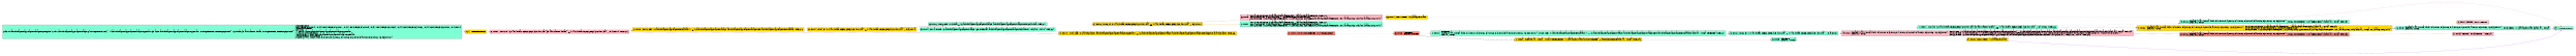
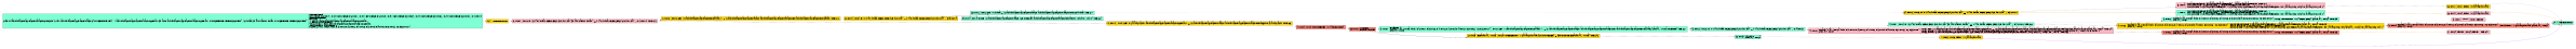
  digraph {
    rankdir=LR
    node [fillcolor=aquamarine shape=record style=filled]
    edge [arrowhead=vee color=black style=dotted]
    n1 [fillcolor=gold label="{28\:\ ?|MTH_ENTER_BLOCK\l}"]
    n2 [fillcolor=lightpink label="{30\:\ 0x0000|0x0000: IF  (r5 I:??[int, boolean, OBJECT, ARRAY, byte, short, char] A[D('allowStateLoss' boolean)]) != (0 ??[int, boolean, OBJECT, ARRAY, byte, short, char])  \-\> B:40:0x001d  (LINE:1875)\l}"]
    n3 [fillcolor=gold label="{31\:\ 0x0002|0x0002: IGET  (r0 I:androidx.fragment.app.FragmentHostCallback\<?\>) = (r3 I:androidx.fragment.app.FragmentManager) androidx.fragment.app.FragmentManager.mHost androidx.fragment.app.FragmentHostCallback  (LINE:1876)\l}"]
    n4 [fillcolor=gold label="{40\:\ 0x001d|0x001d: IGET  (r0 I:java.util.ArrayList\<androidx.fragment.app.FragmentManager$OpGenerator\>) = (r3 I:androidx.fragment.app.FragmentManager) androidx.fragment.app.FragmentManager.mPendingActions java.util.ArrayList  (LINE:1886)\l}"]
    n5 [fillcolor=gold label="{32\:\ 0x0004|0x0004: IF  (r0 I:??[int, boolean, OBJECT, ARRAY, byte, short, char]) != (0 ??[int, boolean, OBJECT, ARRAY, byte, short, char])  \-\> B:39:0x001a \l}"]
    n6 [fillcolor=salmon label="{41\:\ 0x001f|0x001f: MONITOR_ENTER  (r0 I:??[OBJECT, ARRAY]) \l}"]
    n7 [label="{33\:\ 0x0006|0x0006: IGET  (r0 I:boolean) = (r3 I:androidx.fragment.app.FragmentManager) androidx.fragment.app.FragmentManager.mDestroyed boolean  (LINE:1877)\l}"]
    n8 [label="{39\:\ 0x001a|0x001a: INVOKE  (r3 I:androidx.fragment.app.FragmentManager) type: DIRECT call: androidx.fragment.app.FragmentManager.checkStateLoss():void A[MD:():void (m)] (LINE:1884)\l}"]
    n9 [fillcolor=gold label="{34\:\ 0x0008|0x0008: IF  (r0 I:??[int, boolean, OBJECT, ARRAY, byte, short, char]) == (0 ??[int, boolean, OBJECT, ARRAY, byte, short, char])  \-\> B:37:0x0012 \l}"]
    n10 [fillcolor=lightpink label="{35\:\ 0x000a|0x000a: NEW_INSTANCE  (r0 I:java.lang.IllegalStateException) =  java.lang.IllegalStateException  (LINE:1878)\l0x000c: CONST_STR  (r1 I:java.lang.String) =  \"FragmentManager has been destroyed\" \l0x000e: INVOKE  (r0 I:java.lang.IllegalStateException), (r1 I:java.lang.String) type: DIRECT call: java.lang.IllegalStateException.\<init\>(java.lang.String):void A[MD:(java.lang.String):void (c)]\l}"]
    n11 [label="{37\:\ 0x0012|0x0012: NEW_INSTANCE  (r0 I:java.lang.IllegalStateException) =  java.lang.IllegalStateException  (LINE:1880)\l0x0014: CONST_STR  (r1 I:java.lang.String) =  \"FragmentManager has not been attached to a host.\" \l0x0016: INVOKE  (r0 I:java.lang.IllegalStateException), (r1 I:java.lang.String) type: DIRECT call: java.lang.IllegalStateException.\<init\>(java.lang.String):void A[MD:(java.lang.String):void (c)]\l}"]
    n12 [fillcolor=gold label="{36\:\ 0x0011|0x0011: THROW  (r0 I:java.lang.Throwable) \l}"]
+   n13 [fillcolor=lightpink label="{38\:\ 0x0019|0x0019: THROW  (r0 I:java.lang.Throwable) \l}"]
    n14 [label="{29\:\ ?|MTH_EXIT_BLOCK\l}"]
    n15 [fillcolor=salmon label="{55\:\ 0x0020|SYNTHETIC\lEXC_TOP_SPLITTER\l}"]
    n16 [label="{42\:\ 0x0020|TRY_ENTER\lTryCatch #0 \{all \-\> 0x003a, blocks: (B:42:0x0020, B:45:0x0026, B:47:0x0028, B:48:0x002f, B:49:0x0030, B:50:0x0038), top: B:55:0x0020 \}\lCatch: all \-\> 0x003a\l|0x0020: IGET  (r1 I:androidx.fragment.app.FragmentHostCallback\<?\>) = (r3 I:androidx.fragment.app.FragmentManager) androidx.fragment.app.FragmentManager.mHost androidx.fragment.app.FragmentHostCallback A[Catch: all \-\> 0x003a, TRY_ENTER] (LINE:1887)\l}"]
    n17 [fillcolor=gold label="{52\:\ 0x003a|ExcHandler: all \-\> 0x003a\l|0x003a: MOVE_EXCEPTION  (r1 I:java.lang.Throwable A[CUSTOM_DECLARE]) =  A[DONT_INLINE, ExcHandler: all \-\> 0x003a] (LINE:1896)\l}"]
    n18 [label="{43\:\ 0x0022|0x0022: IF  (r1 I:??[int, boolean, OBJECT, ARRAY, byte, short, char]) != (0 ??[int, boolean, OBJECT, ARRAY, byte, short, char])  \-\> B:49:0x0030 \l}"]
    n19 [label="{53\:\ 0x003b|TRY_LEAVE\lCatch: all \-\> 0x003a\l}"]
    n20 [label="{44\:\ 0x0024|0x0024: IF  (r5 I:??[int, boolean, OBJECT, ARRAY, byte, short, char] A[D('allowStateLoss' boolean)]) == (0 ??[int, boolean, OBJECT, ARRAY, byte, short, char])  \-\> B:47:0x0028  (LINE:1888)\l}"]
    n21 [fillcolor=lightpink label="{49\:\ 0x0030|TryCatch #0 \{all \-\> 0x003a, blocks: (B:42:0x0020, B:45:0x0026, B:47:0x0028, B:48:0x002f, B:49:0x0030, B:50:0x0038), top: B:55:0x0020 \}\lCatch: all \-\> 0x003a\l|0x0030: IGET  (r1 I:java.util.ArrayList\<androidx.fragment.app.FragmentManager$OpGenerator\>) = (r3 I:androidx.fragment.app.FragmentManager) androidx.fragment.app.FragmentManager.mPendingActions java.util.ArrayList A[Catch: all \-\> 0x003a] (LINE:1894)\l0x0032: INVOKE  (r1 I:java.util.ArrayList), (r4 I:java.lang.Object A[D('action' androidx.fragment.app.FragmentManager$OpGenerator)]) type: VIRTUAL call: java.util.ArrayList.add(java.lang.Object):boolean A[Catch: all \-\> 0x003a, MD:(E):boolean (c)]\l0x0035: INVOKE  (r3 I:androidx.fragment.app.FragmentManager) type: VIRTUAL call: androidx.fragment.app.FragmentManager.scheduleCommit():void A[Catch: all \-\> 0x003a, MD:():void (m)] (LINE:1895)\l}"]
    n22 [label="{45\:\ 0x0026|TryCatch #0 \{all \-\> 0x003a, blocks: (B:42:0x0020, B:45:0x0026, B:47:0x0028, B:48:0x002f, B:49:0x0030, B:50:0x0038), top: B:55:0x0020 \}\lCatch: all \-\> 0x003a\l|0x0026: MONITOR_EXIT  (r0 I:??[OBJECT, ARRAY]) A[Catch: all \-\> 0x003a] (LINE:1890)\l}"]
    n23 [fillcolor=gold label="{47\:\ 0x0028|TryCatch #0 \{all \-\> 0x003a, blocks: (B:42:0x0020, B:45:0x0026, B:47:0x0028, B:48:0x002f, B:49:0x0030, B:50:0x0038), top: B:55:0x0020 \}\lCatch: all \-\> 0x003a\l|0x0028: NEW_INSTANCE  (r1 I:java.lang.IllegalStateException) =  java.lang.IllegalStateException A[Catch: all \-\> 0x003a] (LINE:1892)\l0x002a: CONST_STR  (r2 I:java.lang.String) =  \"Activity has been destroyed\" \l0x002c: INVOKE  (r1 I:java.lang.IllegalStateException), (r2 I:java.lang.String) type: DIRECT call: java.lang.IllegalStateException.\<init\>(java.lang.String):void A[Catch: all \-\> 0x003a, MD:(java.lang.String):void (c)]\l}"]
    n24 [fillcolor=salmon label="{50\:\ 0x0038|TryCatch #0 \{all \-\> 0x003a, blocks: (B:42:0x0020, B:45:0x0026, B:47:0x0028, B:48:0x002f, B:49:0x0030, B:50:0x0038), top: B:55:0x0020 \}\lCatch: all \-\> 0x003a\l|0x0038: MONITOR_EXIT  (r0 I:??[OBJECT, ARRAY]) A[Catch: all \-\> 0x003a] (LINE:1896)\l}"]
    n25 [fillcolor=lightpink label="{46\:\ 0x0027|RETURN\l|0x0027: RETURN   \l}"]
-   n26 [label="{48\:\ 0x002f|TryCatch #0 \{all \-\> 0x003a, blocks: (B:42:0x0020, B:45:0x0026, B:47:0x0028, B:48:0x002f, B:49:0x0030, B:50:0x0038), top: B:55:0x0020 \}\lCatch: all \-\> 0x003a\l|0x002f: THROW  (r1 I:java.lang.Throwable) A[Catch: all \-\> 0x003a]\l}"]
+   n26 [fillcolor=salmon label="{48\:\ 0x002f|TryCatch #0 \{all \-\> 0x003a, blocks: (B:42:0x0020, B:45:0x0026, B:47:0x0028, B:48:0x002f, B:49:0x0030, B:50:0x0038), top: B:55:0x0020 \}\lCatch: all \-\> 0x003a\l|0x002f: THROW  (r1 I:java.lang.Throwable) A[Catch: all \-\> 0x003a]\l}"]
    n27 [fillcolor=lightpink label="{51\:\ 0x0039|RETURN\l|0x0039: RETURN    (LINE:1897)\l}"]
    n28 [fillcolor=gold label="{54\:\ 0x003c|0x003c: THROW  (r1 I:java.lang.Throwable) \l}"]
    n29 [label="{public void androidx.fragment.app.FragmentManager.enqueueAction((r3 'this' I:androidx.fragment.app.FragmentManager A[IMMUTABLE_TYPE, THIS]), (r4 I:androidx.fragment.app.FragmentManager$OpGenerator A[D('action' androidx.fragment.app.FragmentManager$OpGenerator), IMMUTABLE_TYPE, METHOD_ARGUMENT]), (r5 I:boolean A[D('allowStateLoss' boolean), IMMUTABLE_TYPE, METHOD_ARGUMENT]))  | USE_LINES_HINTS\lCROSS_EDGE: B:38:0x0019 \-\> B:29:?, CROSS_EDGE: B:46:0x0027 \-\> B:29:?, CROSS_EDGE: B:48:0x002f \-\> B:29:?, CROSS_EDGE: B:51:0x0039 \-\> B:29:?, CROSS_EDGE: B:54:0x003c \-\> B:29:?, CROSS_EDGE: B:30:0x0000 \-\> B:40:0x001d\lINLINE_NOT_NEEDED\lDebug Info:\l  \-1 \-0x002f: r4 'action' Landroidx\/fragment\/app\/FragmentManager$OpGenerator;\l  \-1 \-0x002f: r5 'allowStateLoss' Z\l  0x0030\-0x003c: r4 'action' Landroidx\/fragment\/app\/FragmentManager$OpGenerator;\l  0x0030\-0x003c: r5 'allowStateLoss' Z\lTryCatch #0 \{all \-\> 0x003a, blocks: (B:42:0x0020, B:45:0x0026, B:47:0x0028, B:48:0x002f, B:49:0x0030, B:50:0x0038), top: B:55:0x0020 \}\l}"]
    n1 -> n2 [color=brown]
    n2 -> n3
    n2 -> n4 [arrowhead=tee color=brown style=solid]
    n3 -> n5 [arrowhead=tee color=darkorange]
    n4 -> n6 [arrowhead=tee color=purple style=dashed]
    n5 -> n7 [arrowhead=tee style=solid]
    n5 -> n8 [arrowhead=tee color=darkorange style=solid]
    n6 -> n15
    n7 -> n9 [color=brown]
    n8 -> n4 [style=dashed]
    n9 -> n10 [arrowhead=tee style=dashed]
    n9 -> n11 [color=darkorange style=solid]
    n10 -> n12 [arrowhead=tee style=dashed]
+   n11 -> n13 [arrowhead=tee color=darkorange style=solid]
    n12 -> n14 [color=brown style=dashed]
+   n13 -> n14 [arrowhead=tee color=darkorange style=solid]
    n15 -> n16 [color=brown]
    n15 -> n17 [arrowhead=tee style=solid]
    n16 -> n18
    n17 -> n19 [color=brown style=solid]
    n18 -> n20 [arrowhead=tee color=brown]
    n18 -> n21 [style=dashed]
    n19 -> n28 [arrowhead=tee color=brown style=dashed]
    n20 -> n22
    n20 -> n23 [style=dashed]
    n21 -> n24 [arrowhead=tee color=brown style=solid]
    n22 -> n25 [arrowhead=tee color=darkorange]
    n23 -> n26 [style=solid]
    n24 -> n27 [arrowhead=tee color=darkorange style=solid]
    n25 -> n14 [color=darkorange]
    n26 -> n14 [color=purple style=dashed]
    n27 -> n14 [color=brown]
    n28 -> n14 [color=purple style=solid]
    n29 -> n1 [color=brown style=dashed]
  }
